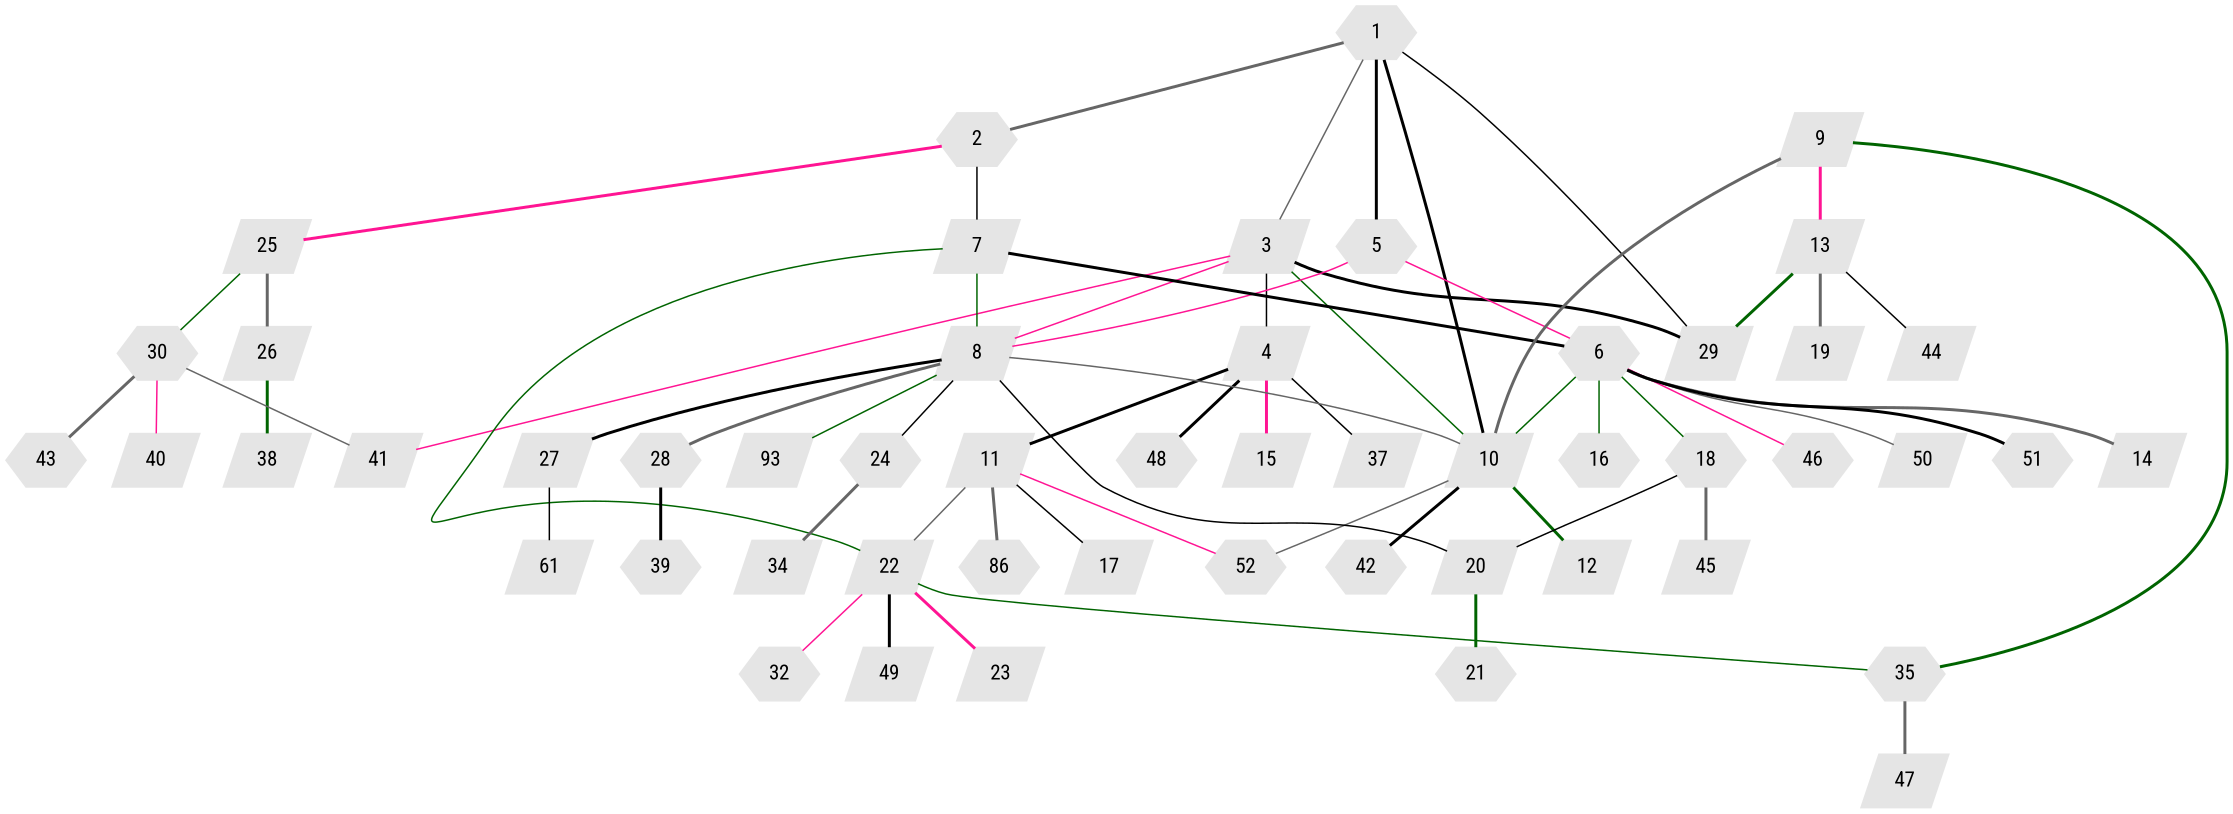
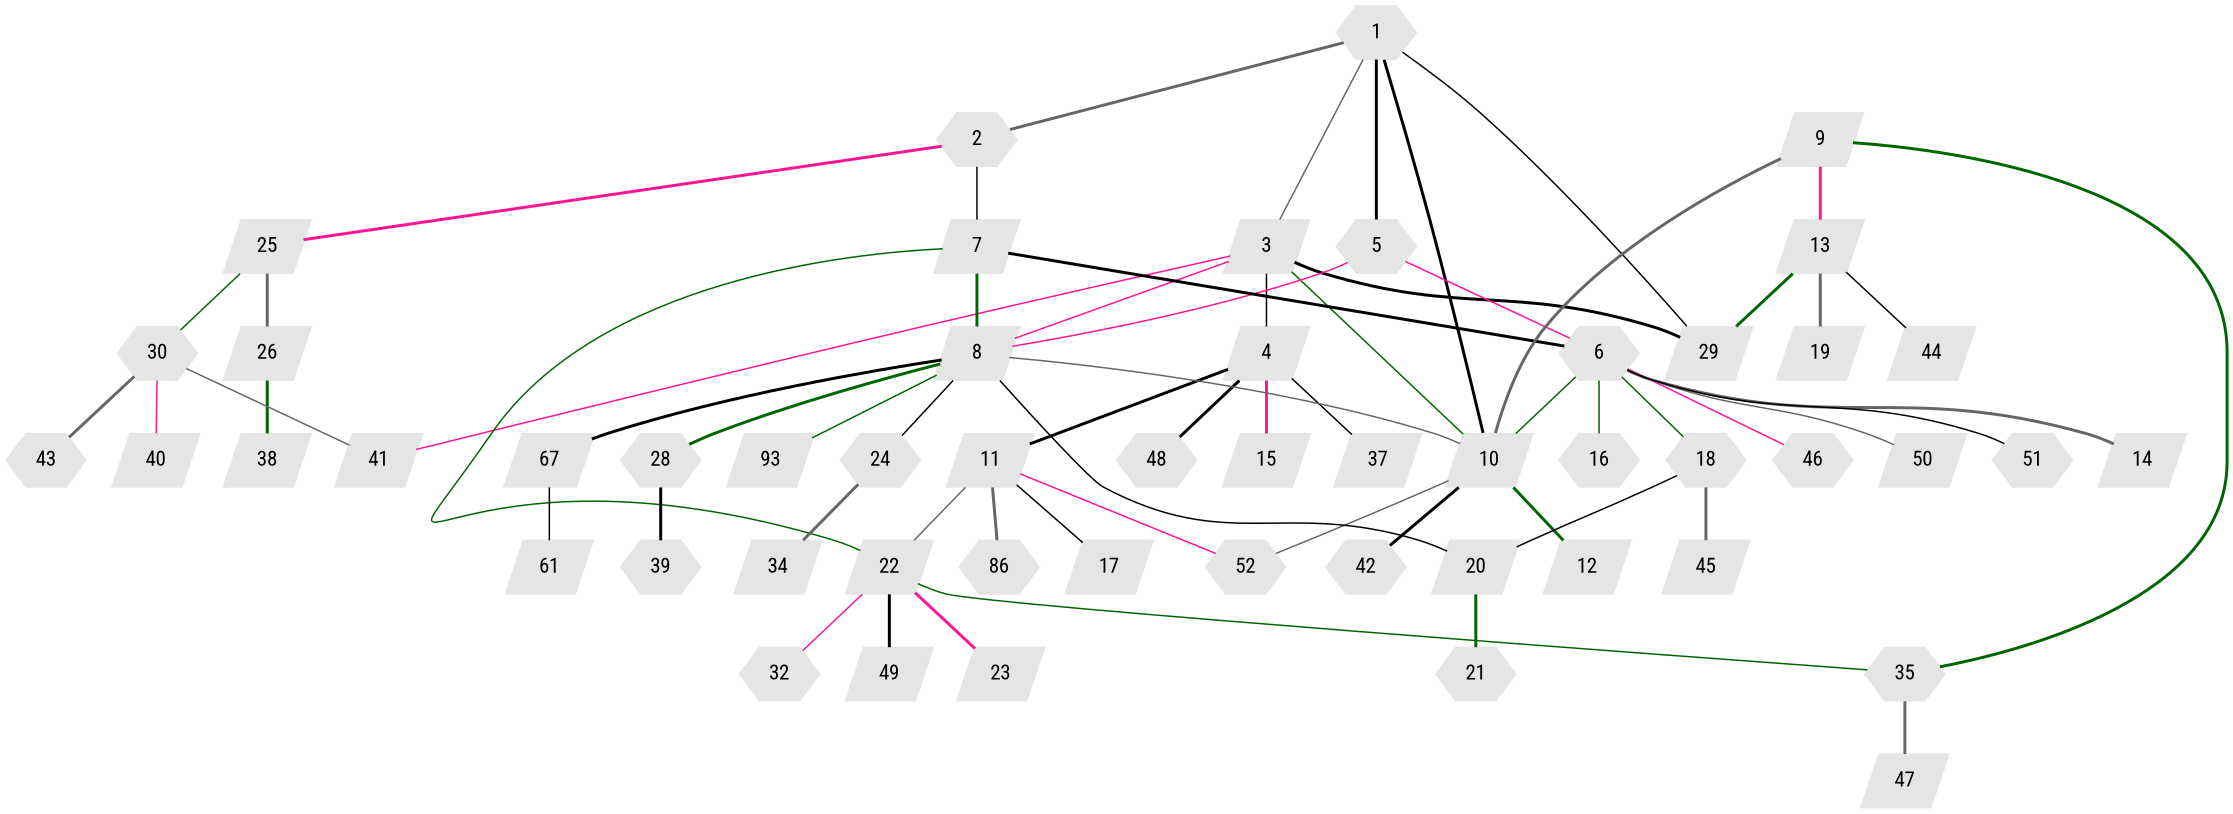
  graph {
    fontname="Roboto Condensed"
    node [color=gray90 fontname="Roboto Condensed" shape=parallelogram style=filled]
    edge [color=black fontname="Roboto Condensed" style=bold]
    1 [shape=hexagon]
    2 [shape=hexagon]
    3
    5 [shape=hexagon]
    10
    29
    7
    25
    4
    8
    41
    6 [shape=hexagon]
    42 [shape=hexagon]
    12
    52 [shape=hexagon]
    22
    26
    30 [shape=hexagon]
    11
    15
    37
    48 [shape=hexagon]
    14
    16 [shape=hexagon]
    18 [shape=hexagon]
    46 [shape=hexagon]
    50
    51 [shape=hexagon]
    20
    24 [shape=hexagon]
-   27
+   27 [label=67]
    28 [shape=hexagon]
    n33 [label=93]
    17
    n35 [label=86 shape=hexagon]
    45
    35 [shape=hexagon]
    23
    32 [shape=hexagon]
    49
    21 [shape=hexagon]
    34
    n43 [label=61]
    39 [shape=hexagon]
    9
    13
    19
    44
    47
    38
    40
    43 [shape=hexagon]
    1 -- 2 [color=gray40]
    1 -- 3 [color=gray40 style=solid]
    1 -- 5
    1 -- 10
    1 -- 29 [style=solid]
    2 -- 7 [style=solid]
    2 -- 25 [color=deeppink]
    3 -- 10 [color=darkgreen style=solid]
    3 -- 29
    3 -- 4 [style=solid]
    3 -- 8 [color=deeppink style=solid]
    3 -- 41 [color=deeppink style=solid]
    5 -- 8 [color=deeppink style=solid]
    5 -- 6 [color=deeppink style=solid]
    10 -- 42
    10 -- 12 [color=darkgreen]
    10 -- 52 [color=gray40 style=solid]
-   7 -- 8 [color=darkgreen style=solid]
+   7 -- 8 [color=darkgreen]
    7 -- 6
    7 -- 22 [color=darkgreen style=solid]
    25 -- 26 [color=gray40]
    25 -- 30 [color=darkgreen style=solid]
    4 -- 11
    4 -- 15 [color=deeppink]
    4 -- 37 [style=solid]
    4 -- 48
    8 -- 10 [color=gray40 style=solid]
    8 -- 20 [style=solid]
    8 -- 24 [style=solid]
    8 -- 27
-   8 -- 28 [color=gray40]
+   8 -- 28 [color=darkgreen]
    8 -- n33 [color=darkgreen style=solid]
    6 -- 10 [color=darkgreen style=solid]
    6 -- 14 [color=gray40]
    6 -- 16 [color=darkgreen style=solid]
    6 -- 18 [color=darkgreen style=solid]
    6 -- 46 [color=deeppink style=solid]
    6 -- 50 [color=gray40 style=solid]
-   6 -- 51
+   6 -- 51 [style=solid]
    22 -- 35 [color=darkgreen style=solid]
    22 -- 23 [color=deeppink]
    22 -- 32 [color=deeppink style=solid]
    22 -- 49
    26 -- 38 [color=darkgreen]
    30 -- 41 [color=gray40 style=solid]
    30 -- 40 [color=deeppink style=solid]
    30 -- 43 [color=gray40]
    11 -- 52 [color=deeppink style=solid]
    11 -- 22 [color=gray40 style=solid]
    11 -- 17 [style=solid]
    11 -- n35 [color=gray40]
    18 -- 20 [style=solid]
    18 -- 45 [color=gray40]
    20 -- 21 [color=darkgreen]
    24 -- 34 [color=gray40]
    27 -- n43 [style=solid]
    28 -- 39
    35 -- 47 [color=gray40]
    9 -- 10 [color=gray40]
    9 -- 35 [color=darkgreen]
    9 -- 13 [color=deeppink]
    13 -- 29 [color=darkgreen]
    13 -- 19 [color=gray40]
    13 -- 44 [style=solid]
  }
